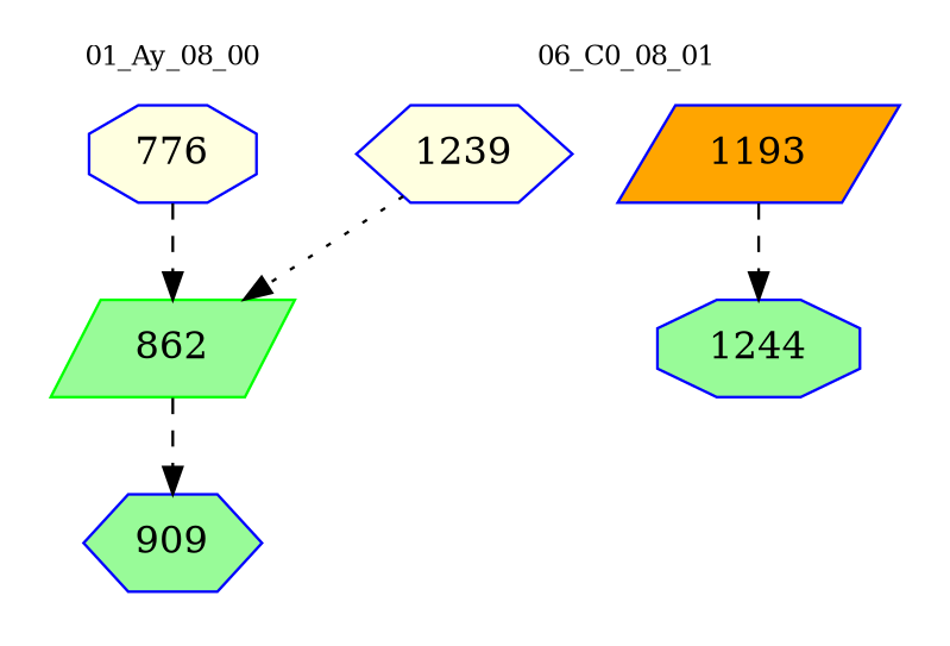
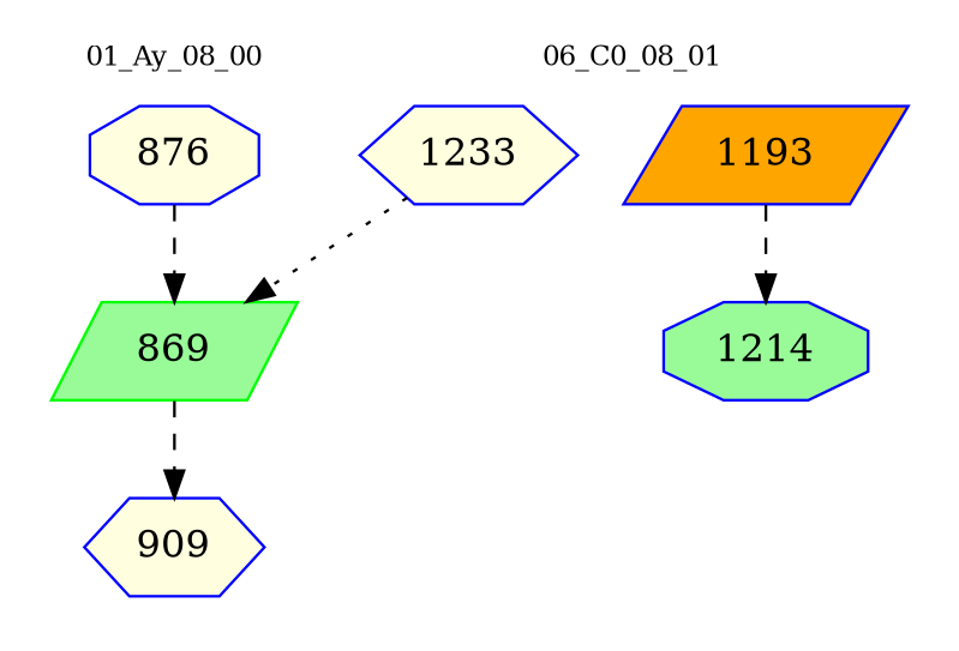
  digraph {
    node [color=blue fillcolor=palegreen shape=octagon style=filled]
    edge [color=black style=dashed]
-   n1 [fillcolor=lightyellow label=776]
-   n2 [color=green label=862 shape=parallelogram]
-   n3 [label=909 shape=hexagon]
-   n4 [fillcolor=lightyellow label=1239 shape=hexagon]
+   n1 [fillcolor=lightyellow label=876]
+   n2 [color=green label=869 shape=parallelogram]
+   n3 [fillcolor=lightyellow label=909 shape=hexagon]
+   n4 [fillcolor=lightyellow label=1233 shape=hexagon]
    n5 [fillcolor=orange label=1193 shape=parallelogram]
-   n6 [label=1244]
+   n6 [label=1214]
    subgraph cluster_1 {
      color=white
      fontsize=10
      label="01_Ay_08_00"
      n1
      n2
      n3
    }
    subgraph cluster_2 {
      color=white
      fontsize=10
      label="06_C0_08_01"
      n4
      n5
      n6
    }
    n1 -> n2
    n2 -> n3
    n4 -> n2 [style=dotted]
    n5 -> n6
  }
